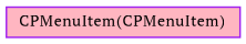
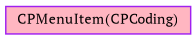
  digraph {
    rankdir=LR
    fontname="PT Serif"
-   n1 [color=purple fillcolor=lightpink fontname="PT Serif" fontsize=10 height=0.2 label="CPMenuItem(CPMenuItem)" shape=record style=filled width=0.4]
+   n1 [color=purple fillcolor=lightpink fontname="PT Serif" fontsize=10 height=0.2 label="CPMenuItem(CPCoding)" shape=record style=filled width=0.4]
  }
